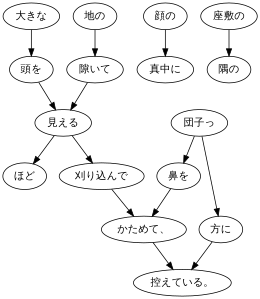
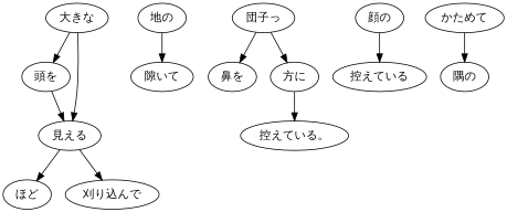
  digraph {
    n1 [label="大きな"]
    n2 [label="頭を"]
    n3 [label="見える"]
    n4 [label="ほど"]
    n5 [label="刈り込んで"]
    n6 [label="地の"]
    n7 [label="隙いて"]
-   n8 [label="かためて、"]
    n9 [label="控えている。"]
    n10 [label="団子っ"]
    n11 [label="鼻を"]
    n12 [label="方に"]
    n13 [label="顔の"]
-   n14 [label="真中に"]
-   n15 [label="座敷の"]
+   n14 [label="控えている"]
+   n15 [label="かためて"]
    n16 [label="隅の"]
    n1 -> n2
    n2 -> n3
    n3 -> n4
    n3 -> n5
-   n5 -> n8
    n6 -> n7
-   n7 -> n3
-   n8 -> n9
+   n1 -> n3
    n10 -> n11
    n10 -> n12
-   n11 -> n8
    n12 -> n9
    n13 -> n14
    n15 -> n16
  }
